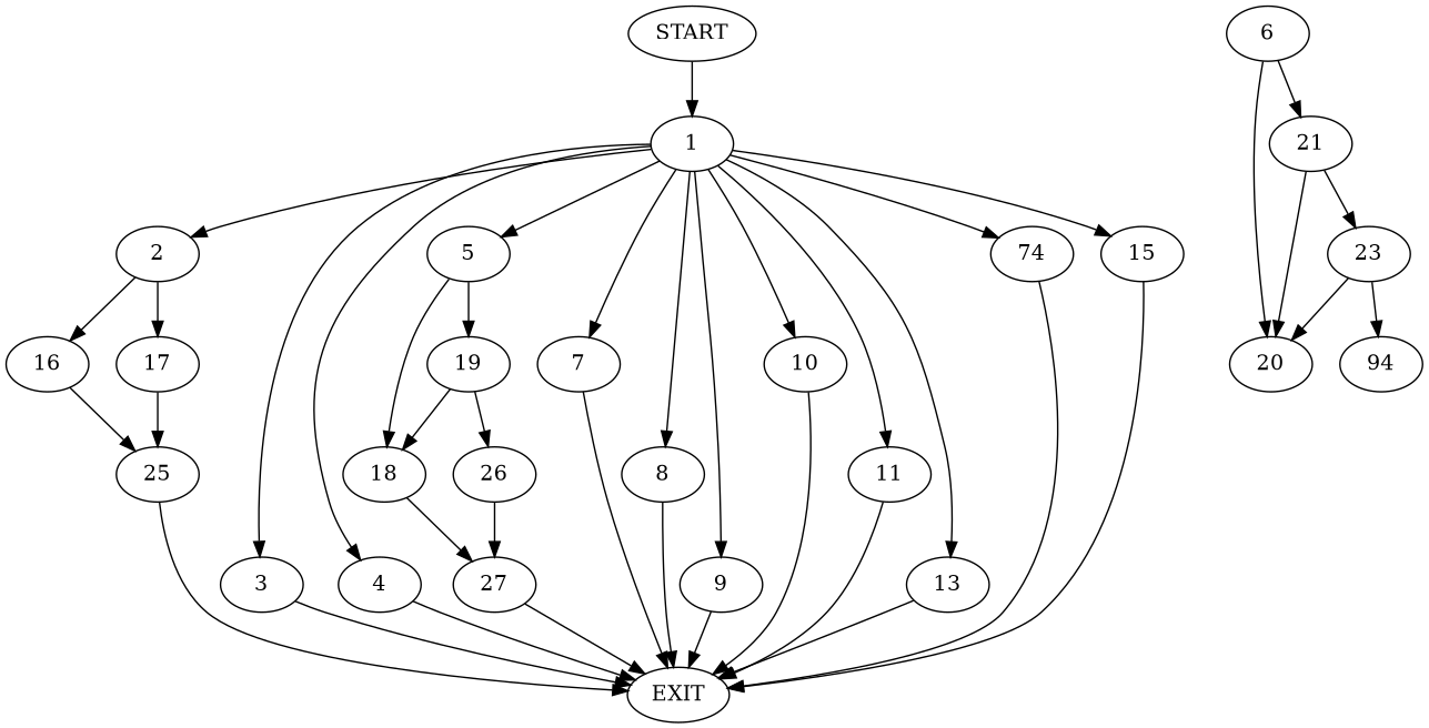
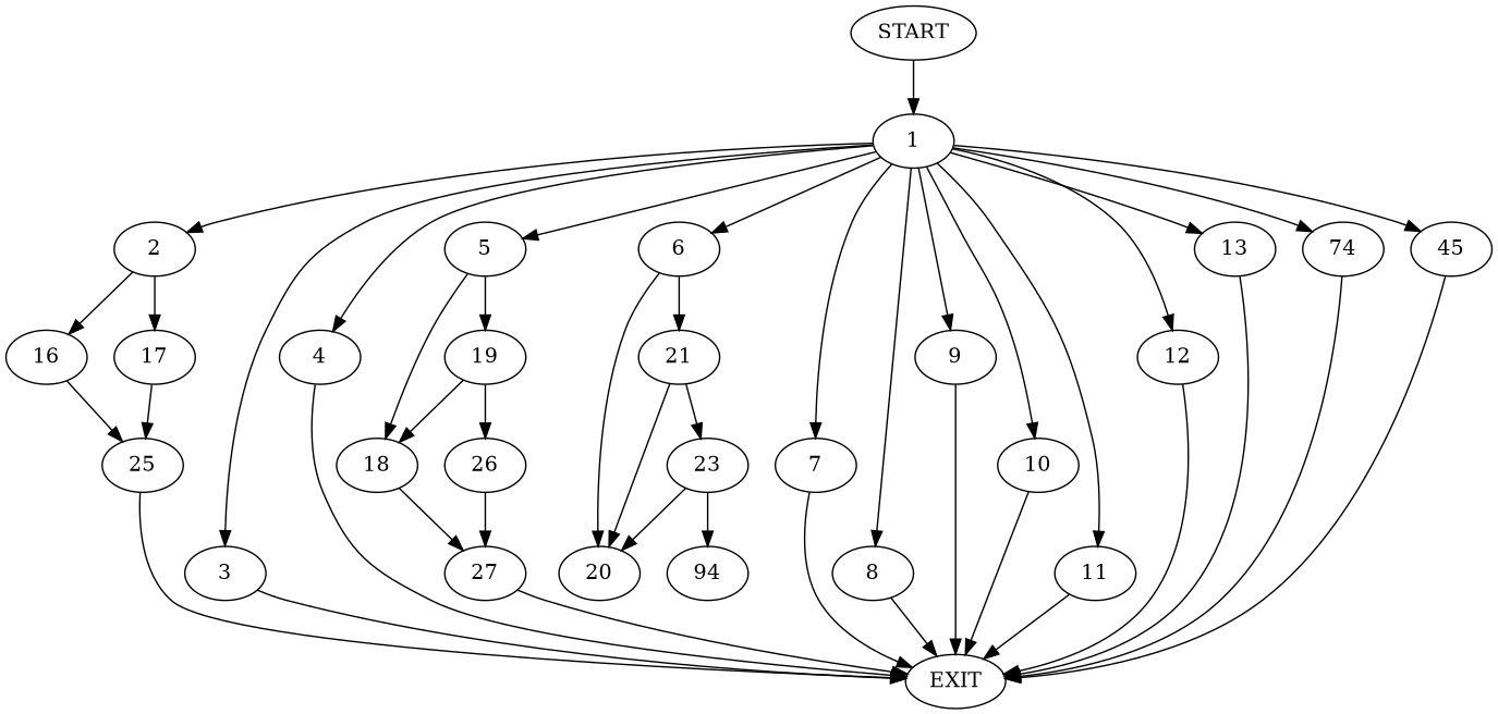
  digraph {
    n1 [label=START]
    1
    2
    3
    4
    5
    6
    7
    8
    9
    10
    11
+   12
    13
    n15 [label=74]
-   15
+   15 [label=45]
    n17 [label=EXIT]
    16
    17
    18
    19
    20
    21
    25
    27
    26
    23
    n28 [label=94]
    n1 -> 1
    1 -> 2
    1 -> 3
    1 -> 4
    1 -> 5
+   1 -> 6
    1 -> 7
    1 -> 8
    1 -> 9
    1 -> 10
    1 -> 11
+   1 -> 12
    1 -> 13
    1 -> n15
    1 -> 15
    2 -> 16
    2 -> 17
    3 -> n17
    4 -> n17
    5 -> 18
    5 -> 19
    6 -> 20
    6 -> 21
    7 -> n17
    8 -> n17
    9 -> n17
    10 -> n17
    11 -> n17
+   12 -> n17
    13 -> n17
    n15 -> n17
    15 -> n17
    16 -> 25
    17 -> 25
    18 -> 27
    19 -> 18
    19 -> 26
    21 -> 20
    21 -> 23
    25 -> n17
    27 -> n17
    26 -> 27
    23 -> 20
    23 -> n28
  }
